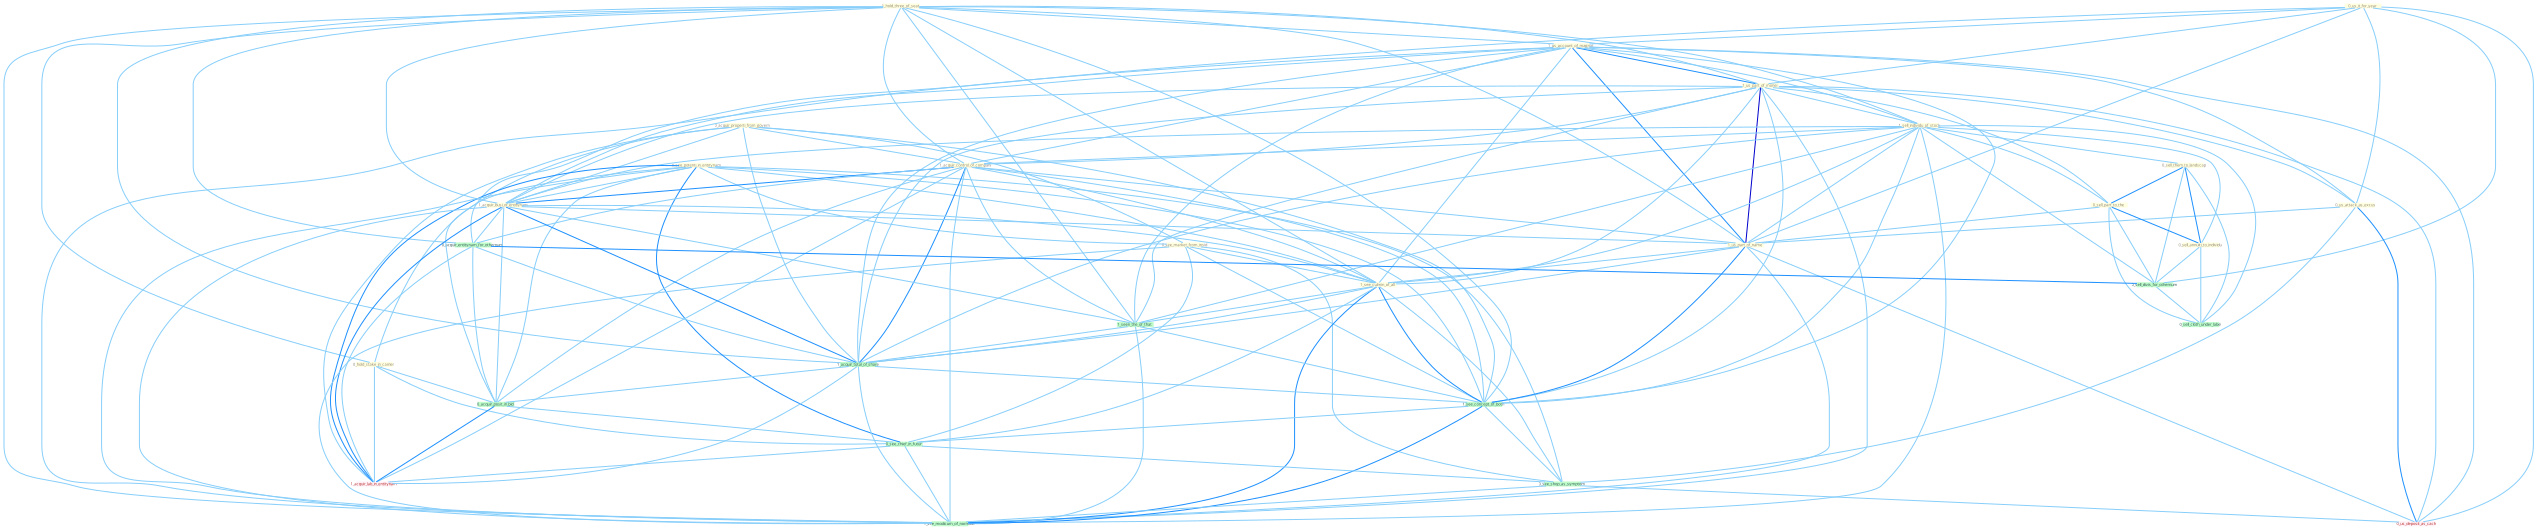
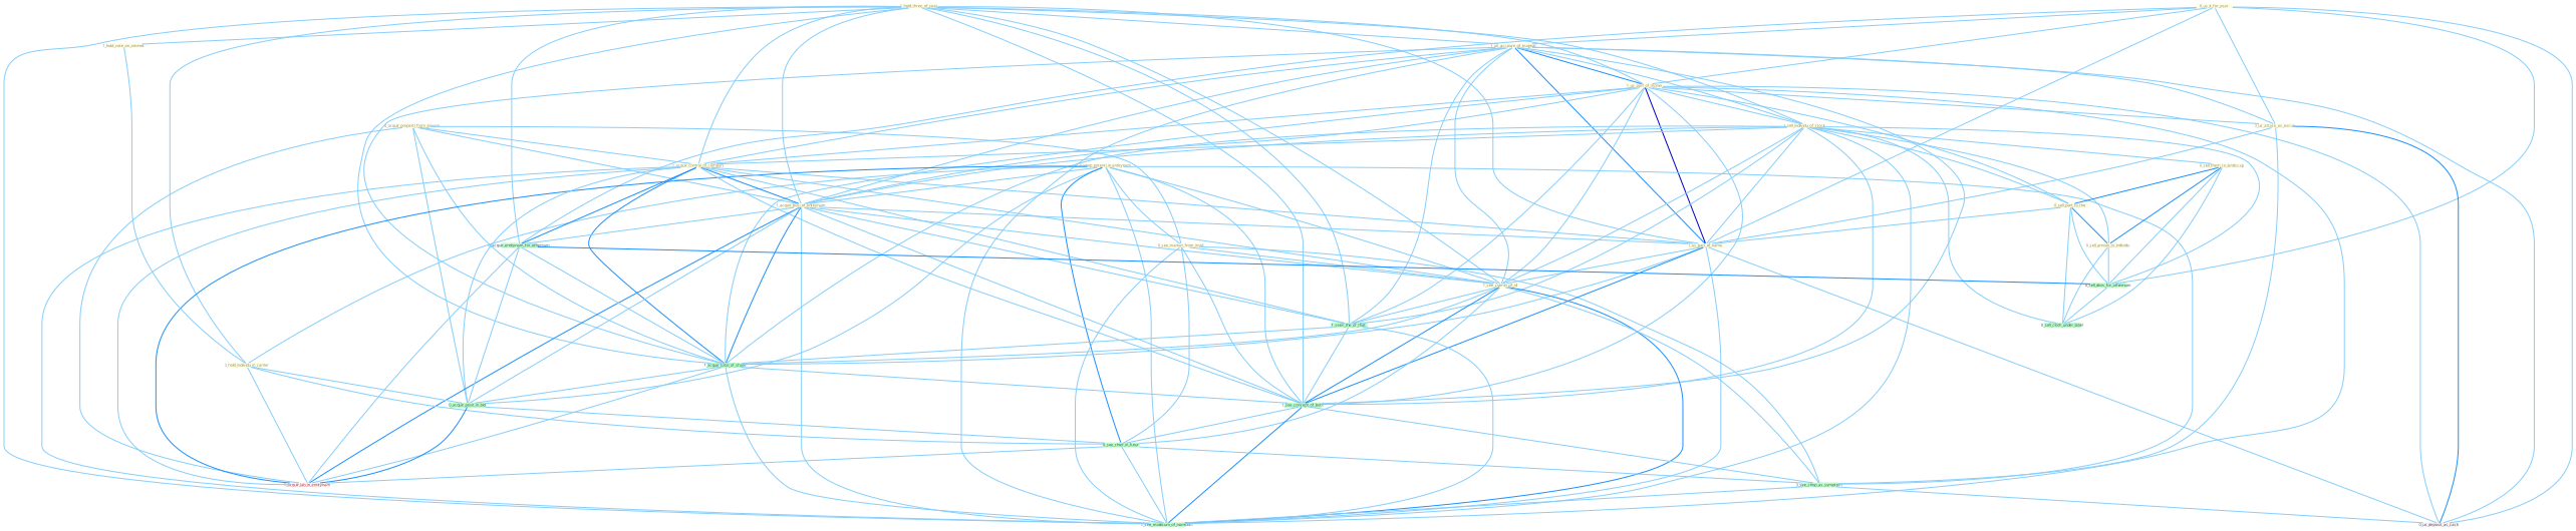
  graph {
    fontname="Open Sans"
    node [color="#ffffe0" fixedsize=true fontcolor="#8b7d6b" fontname="Open Sans" fontsize=4 shape=polygon style=filled]
    edge [color="#87cefa" fontname="Open Sans" w=1]
    "1_hold_three_of_seat " [height=.06 width=.5]
    "0_us_it_for_year " [height=.06 width=.5]
    "0_acquir_properti_from_govern " [height=.06 width=.5]
    "1_us_account_of_magnat " [height=.06 width=.5]
    "1_us_part_of_monei " [height=.06 width=.5]
    "0_us_attack_as_excus " [height=.06 width=.5]
    n7 [height=.06 label="1_sell_individu_of_stock" width=.5]
-   "0_see_potenti_in_entitynam " [height=.06 width=.5]
+   "0_see_potenti_in_entitynam " [height=.06 width=.5 label="0_shop_potenti_in_entitynam"]
    "0_sell_them_to_landscap " [height=.06 width=.5]
+   "1_hold_vote_on_amend " [height=.06 width=.5]
    "1_acquir_control_of_compani " [height=.06 width=.5]
    "1_acquir_busi_of_entitynam " [height=.06 width=.5]
    "0_sell_part_to_the " [height=.06 width=.5]
    "0_see_market_from_insid " [height=.06 width=.5]
    "1_us_part_of_name " [height=.06 width=.5]
-   "0_hold_stake_in_carrier " [height=.06 width=.5]
+   "0_hold_stake_in_carrier " [height=.06 width=.5 label="0_hold_individu_in_carrier"]
    "0_sell_annuiti_to_individu " [height=.06 width=.5]
    "1_see_culmin_of_all " [height=.06 width=.5]
    "1_acquir_lab_in_entitynam " [color="#fff0f5" fontcolor="#b22222" height=.06 width=.5]
-   "0_us_deposit_as_cach " [color="#fff0f5" fontcolor="#b22222" height=.06 width=.5]
+   "0_us_deposit_as_cach " [color="#fff0f5" fontcolor="#2f4f4f" height=.06 width=.5]
    "1_seen_the_of_that " [color="#BDFCC9" fontcolor="#2f4f4f" height=.06 width=.5]
    "1_acquir_total_of_share " [color="#BDFCC9" fontcolor="#2f4f4f" height=.06 width=.5]
    "1_see_concept_of_both " [color="#BDFCC9" fontcolor="#2f4f4f" height=.06 width=.5]
    "1_see_modicum_of_normalci " [color="#BDFCC9" fontcolor="#2f4f4f" height=.06 width=.5]
    "0_acquir_entitynam_for_othernum " [color="#BDFCC9" fontcolor="#2f4f4f" height=.06 width=.5]
    "0_sell_divis_for_othernum " [color="#BDFCC9" fontcolor="#2f4f4f" height=.06 width=.5]
    "0_acquir_posit_in_bid " [color="#BDFCC9" fontcolor="#2f4f4f" height=.06 width=.5]
    "0_see_shop_as_symptom " [color="#BDFCC9" fontcolor="#2f4f4f" height=.06 width=.5]
    "0_sell_cloth_under_label " [color="#BDFCC9" fontcolor="#2f4f4f" height=.06 width=.5]
    "0_see_chief_in_futur " [color="#BDFCC9" fontcolor="#2f4f4f" height=.06 width=.5]
    subgraph sub_1 {
      "1_hold_three_of_seat "
      "0_us_it_for_year "
      "0_acquir_properti_from_govern "
      "1_us_account_of_magnat "
      "1_us_part_of_monei "
      "0_us_attack_as_excus "
      n7
      "0_see_potenti_in_entitynam "
      "0_sell_them_to_landscap "
+     "1_hold_vote_on_amend "
      "1_acquir_control_of_compani "
      "1_acquir_busi_of_entitynam "
      "0_sell_part_to_the "
      "0_see_market_from_insid "
      "1_us_part_of_name "
      "0_hold_stake_in_carrier "
      "0_sell_annuiti_to_individu "
      "1_see_culmin_of_all "
    }
    subgraph sub_2 {
      "1_acquir_lab_in_entitynam "
      "0_us_deposit_as_cach "
    }
    "1_hold_three_of_seat " -- "1_us_account_of_magnat "
    "1_hold_three_of_seat " -- "1_us_part_of_monei "
    "1_hold_three_of_seat " -- n7
+   "1_hold_three_of_seat " -- "1_hold_vote_on_amend "
    "1_hold_three_of_seat " -- "1_acquir_control_of_compani "
    "1_hold_three_of_seat " -- "1_acquir_busi_of_entitynam "
    "1_hold_three_of_seat " -- "1_us_part_of_name "
    "1_hold_three_of_seat " -- "0_hold_stake_in_carrier "
    "1_hold_three_of_seat " -- "1_see_culmin_of_all "
    "1_hold_three_of_seat " -- "1_seen_the_of_that "
    "1_hold_three_of_seat " -- "1_acquir_total_of_share "
    "1_hold_three_of_seat " -- "1_see_concept_of_both "
    "1_hold_three_of_seat " -- "1_see_modicum_of_normalci "
    "1_hold_three_of_seat " -- "0_acquir_entitynam_for_othernum "
    "0_us_it_for_year " -- "1_us_account_of_magnat "
    "0_us_it_for_year " -- "1_us_part_of_monei "
    "0_us_it_for_year " -- "0_us_attack_as_excus "
    "0_us_it_for_year " -- "1_us_part_of_name "
    "0_us_it_for_year " -- "0_us_deposit_as_cach "
    "0_us_it_for_year " -- "0_acquir_entitynam_for_othernum "
    "0_us_it_for_year " -- "0_sell_divis_for_othernum "
    "0_acquir_properti_from_govern " -- "1_acquir_control_of_compani "
    "0_acquir_properti_from_govern " -- "1_acquir_busi_of_entitynam "
    "0_acquir_properti_from_govern " -- "0_see_market_from_insid "
    "0_acquir_properti_from_govern " -- "1_acquir_lab_in_entitynam "
    "0_acquir_properti_from_govern " -- "1_acquir_total_of_share "
    "0_acquir_properti_from_govern " -- "0_acquir_posit_in_bid "
    "1_us_account_of_magnat " -- "1_us_part_of_monei " [color="#1e90ff" w=2]
    "1_us_account_of_magnat " -- "0_us_attack_as_excus "
    "1_us_account_of_magnat " -- n7
    "1_us_account_of_magnat " -- "1_acquir_control_of_compani "
    "1_us_account_of_magnat " -- "1_acquir_busi_of_entitynam "
    "1_us_account_of_magnat " -- "1_us_part_of_name " [color="#1e90ff" w=2]
    "1_us_account_of_magnat " -- "1_see_culmin_of_all "
    "1_us_account_of_magnat " -- "0_us_deposit_as_cach "
    "1_us_account_of_magnat " -- "1_seen_the_of_that "
    "1_us_account_of_magnat " -- "1_acquir_total_of_share "
    "1_us_account_of_magnat " -- "1_see_concept_of_both "
    "1_us_account_of_magnat " -- "1_see_modicum_of_normalci "
    "1_us_part_of_monei " -- "0_us_attack_as_excus "
    "1_us_part_of_monei " -- n7
    "1_us_part_of_monei " -- "1_acquir_control_of_compani "
    "1_us_part_of_monei " -- "1_acquir_busi_of_entitynam "
    "1_us_part_of_monei " -- "0_sell_part_to_the "
    "1_us_part_of_monei " -- "1_us_part_of_name " [color="#0000cd" w=3]
    "1_us_part_of_monei " -- "1_see_culmin_of_all "
    "1_us_part_of_monei " -- "0_us_deposit_as_cach "
    "1_us_part_of_monei " -- "1_seen_the_of_that "
    "1_us_part_of_monei " -- "1_acquir_total_of_share "
    "1_us_part_of_monei " -- "1_see_concept_of_both "
    "1_us_part_of_monei " -- "1_see_modicum_of_normalci "
    "0_us_attack_as_excus " -- "1_us_part_of_name "
    "0_us_attack_as_excus " -- "0_us_deposit_as_cach " [color="#1e90ff" w=2]
    "0_us_attack_as_excus " -- "0_see_shop_as_symptom "
    n7 -- "0_sell_them_to_landscap "
    n7 -- "1_acquir_control_of_compani "
    n7 -- "1_acquir_busi_of_entitynam "
    n7 -- "0_sell_part_to_the "
    n7 -- "1_us_part_of_name "
    n7 -- "0_sell_annuiti_to_individu "
    n7 -- "1_see_culmin_of_all "
    n7 -- "1_seen_the_of_that "
    n7 -- "1_acquir_total_of_share "
    n7 -- "1_see_concept_of_both "
    n7 -- "1_see_modicum_of_normalci "
    n7 -- "0_sell_divis_for_othernum "
    n7 -- "0_sell_cloth_under_label "
    "0_see_potenti_in_entitynam " -- "1_acquir_busi_of_entitynam "
    "0_see_potenti_in_entitynam " -- "0_see_market_from_insid "
    "0_see_potenti_in_entitynam " -- "0_hold_stake_in_carrier "
    "0_see_potenti_in_entitynam " -- "1_see_culmin_of_all "
    "0_see_potenti_in_entitynam " -- "1_acquir_lab_in_entitynam " [color="#1e90ff" w=2]
    "0_see_potenti_in_entitynam " -- "1_see_concept_of_both "
    "0_see_potenti_in_entitynam " -- "1_see_modicum_of_normalci "
    "0_see_potenti_in_entitynam " -- "0_acquir_posit_in_bid "
    "0_see_potenti_in_entitynam " -- "0_see_shop_as_symptom "
    "0_see_potenti_in_entitynam " -- "0_see_chief_in_futur " [color="#1e90ff" w=2]
    "0_sell_them_to_landscap " -- "0_sell_part_to_the " [color="#1e90ff" w=2]
    "0_sell_them_to_landscap " -- "0_sell_annuiti_to_individu " [color="#1e90ff" w=2]
    "0_sell_them_to_landscap " -- "0_sell_divis_for_othernum "
    "0_sell_them_to_landscap " -- "0_sell_cloth_under_label "
+   "1_hold_vote_on_amend " -- "0_hold_stake_in_carrier "
    "1_acquir_control_of_compani " -- "1_acquir_busi_of_entitynam " [color="#1e90ff" w=2]
    "1_acquir_control_of_compani " -- "1_us_part_of_name "
    "1_acquir_control_of_compani " -- "1_see_culmin_of_all "
    "1_acquir_control_of_compani " -- "1_acquir_lab_in_entitynam "
    "1_acquir_control_of_compani " -- "1_seen_the_of_that "
    "1_acquir_control_of_compani " -- "1_acquir_total_of_share " [color="#1e90ff" w=2]
    "1_acquir_control_of_compani " -- "1_see_concept_of_both "
    "1_acquir_control_of_compani " -- "1_see_modicum_of_normalci "
-   "1_acquir_control_of_compani " -- "0_acquir_entitynam_for_othernum "
+   "1_acquir_control_of_compani " -- "0_acquir_entitynam_for_othernum " [color="#1e90ff"]
    "1_acquir_control_of_compani " -- "0_acquir_posit_in_bid "
    "1_acquir_busi_of_entitynam " -- "1_us_part_of_name "
    "1_acquir_busi_of_entitynam " -- "1_see_culmin_of_all "
    "1_acquir_busi_of_entitynam " -- "1_acquir_lab_in_entitynam " [color="#1e90ff" w=2]
    "1_acquir_busi_of_entitynam " -- "1_seen_the_of_that "
    "1_acquir_busi_of_entitynam " -- "1_acquir_total_of_share " [color="#1e90ff" w=2]
-   "0_acquir_properti_from_govern " -- "1_see_concept_of_both "
+   "1_acquir_busi_of_entitynam " -- "1_see_concept_of_both "
    "1_acquir_busi_of_entitynam " -- "1_see_modicum_of_normalci "
    "1_acquir_busi_of_entitynam " -- "0_acquir_entitynam_for_othernum "
    "1_acquir_busi_of_entitynam " -- "0_acquir_posit_in_bid "
    "0_sell_part_to_the " -- "1_us_part_of_name "
    "0_sell_part_to_the " -- "0_sell_annuiti_to_individu " [color="#1e90ff" w=2]
    "0_sell_part_to_the " -- "0_sell_divis_for_othernum "
    "0_sell_part_to_the " -- "0_sell_cloth_under_label "
    "0_see_market_from_insid " -- "1_see_culmin_of_all "
    "0_see_market_from_insid " -- "1_see_concept_of_both "
    "0_see_market_from_insid " -- "1_see_modicum_of_normalci "
    "0_see_market_from_insid " -- "0_see_shop_as_symptom "
    "0_see_market_from_insid " -- "0_see_chief_in_futur "
    "1_us_part_of_name " -- "1_see_culmin_of_all "
    "1_us_part_of_name " -- "0_us_deposit_as_cach "
    "1_us_part_of_name " -- "1_acquir_total_of_share "
    "1_us_part_of_name " -- "1_see_concept_of_both " [color="#1e90ff"]
    "1_us_part_of_name " -- "1_see_modicum_of_normalci "
    "0_hold_stake_in_carrier " -- "1_acquir_lab_in_entitynam "
    "0_hold_stake_in_carrier " -- "0_acquir_posit_in_bid "
    "0_hold_stake_in_carrier " -- "0_see_chief_in_futur "
    "0_sell_annuiti_to_individu " -- "0_sell_divis_for_othernum "
    "0_sell_annuiti_to_individu " -- "0_sell_cloth_under_label "
    "1_see_culmin_of_all " -- "1_seen_the_of_that "
    "1_see_culmin_of_all " -- "1_acquir_total_of_share "
    "1_see_culmin_of_all " -- "1_see_concept_of_both " [color="#1e90ff" w=2]
    "1_see_culmin_of_all " -- "1_see_modicum_of_normalci " [color="#1e90ff" w=2]
    "1_see_culmin_of_all " -- "0_see_shop_as_symptom "
    "1_see_culmin_of_all " -- "0_see_chief_in_futur "
    "1_seen_the_of_that " -- "1_acquir_total_of_share "
    "1_seen_the_of_that " -- "1_see_concept_of_both "
    "1_seen_the_of_that " -- "1_see_modicum_of_normalci "
    "1_acquir_total_of_share " -- "1_acquir_lab_in_entitynam "
    "1_acquir_total_of_share " -- "1_see_concept_of_both "
    "1_acquir_total_of_share " -- "1_see_modicum_of_normalci "
    "1_acquir_total_of_share " -- "0_acquir_posit_in_bid "
    "1_see_concept_of_both " -- "1_see_modicum_of_normalci " [color="#1e90ff" w=2]
    "1_see_concept_of_both " -- "0_see_shop_as_symptom "
    "1_see_concept_of_both " -- "0_see_chief_in_futur "
    "0_acquir_entitynam_for_othernum " -- "1_acquir_lab_in_entitynam "
    "0_acquir_entitynam_for_othernum " -- "1_acquir_total_of_share "
    "0_acquir_entitynam_for_othernum " -- "0_sell_divis_for_othernum " [color="#1e90ff" w=2]
    "0_acquir_entitynam_for_othernum " -- "0_acquir_posit_in_bid "
    "0_sell_divis_for_othernum " -- "0_sell_cloth_under_label "
    "0_acquir_posit_in_bid " -- "1_acquir_lab_in_entitynam " [color="#1e90ff" w=2]
    "0_acquir_posit_in_bid " -- "0_see_chief_in_futur "
    "0_see_shop_as_symptom " -- "0_us_deposit_as_cach "
    "0_see_shop_as_symptom " -- "1_see_modicum_of_normalci "
    "0_see_chief_in_futur " -- "1_acquir_lab_in_entitynam "
    "0_see_chief_in_futur " -- "1_see_modicum_of_normalci "
    "0_see_chief_in_futur " -- "0_see_shop_as_symptom "
  }
